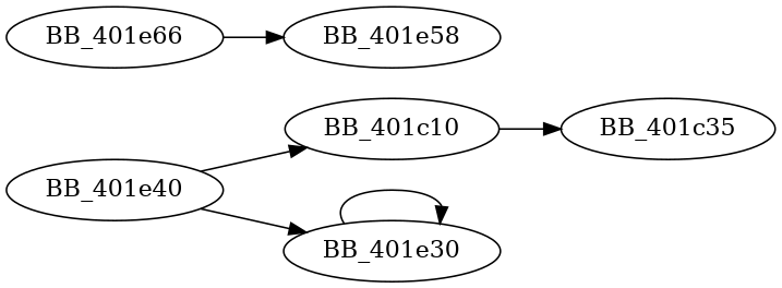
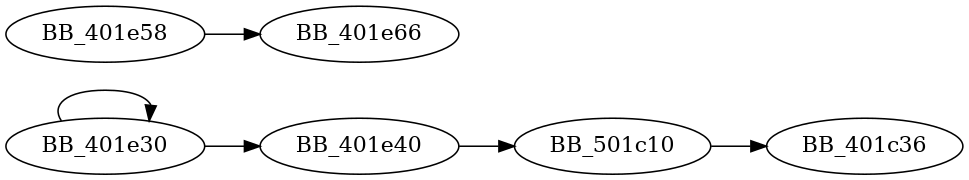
  digraph {
    rankdir=LR
-   BB_401c10
-   BB_401c35
+   BB_401c10 [label=BB_501c10]
+   BB_401c35 [label=BB_401c36]
    BB_401e30
    BB_401e40
    BB_401e58
    BB_401e66
    BB_401c10 -> BB_401c35
    BB_401e30 -> BB_401e30
-   BB_401e40 -> BB_401e30
+   BB_401e30 -> BB_401e40
    BB_401e40 -> BB_401c10
-   BB_401e66 -> BB_401e58
+   BB_401e58 -> BB_401e66
  }
